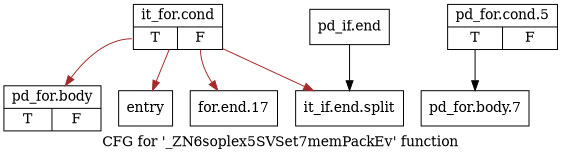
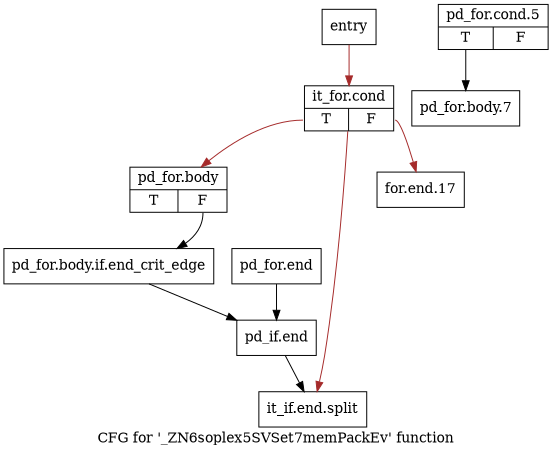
  digraph {
    label="CFG for '_ZN6soplex5SVSet7memPackEv' function"
    node [shape=record]
    edge [color=black]
    n1 [label="{entry}"]
    n2 [label="{it_for.cond|{<s0>T|<s1>F}}"]
    n3 [label="{pd_for.body|{<s0>T|<s1>F}}"]
    n4 [label="{for.end.17}"]
    n5 [label="{it_if.end.split}"]
+   n6 [label="{pd_for.body.if.end_crit_edge}"]
    n7 [label="{pd_if.end}"]
    n8 [label="{pd_for.cond.5|{<s0>T|<s1>F}}"]
    n9 [label="{pd_for.body.7}"]
-   n2 -> n1 [color=brown]
+   n10 [label="{pd_for.end}"]
+   n1 -> n2 [color=brown]
    n2 -> n3 [color=brown tailport=s0]
    n2 -> n4 [color=brown tailport=s1]
    n2 -> n5 [color=brown]
+   n3 -> n6 [tailport=s1]
+   n6 -> n7
    n7 -> n5
    n8 -> n9 [tailport=s0]
+   n10 -> n7
  }
